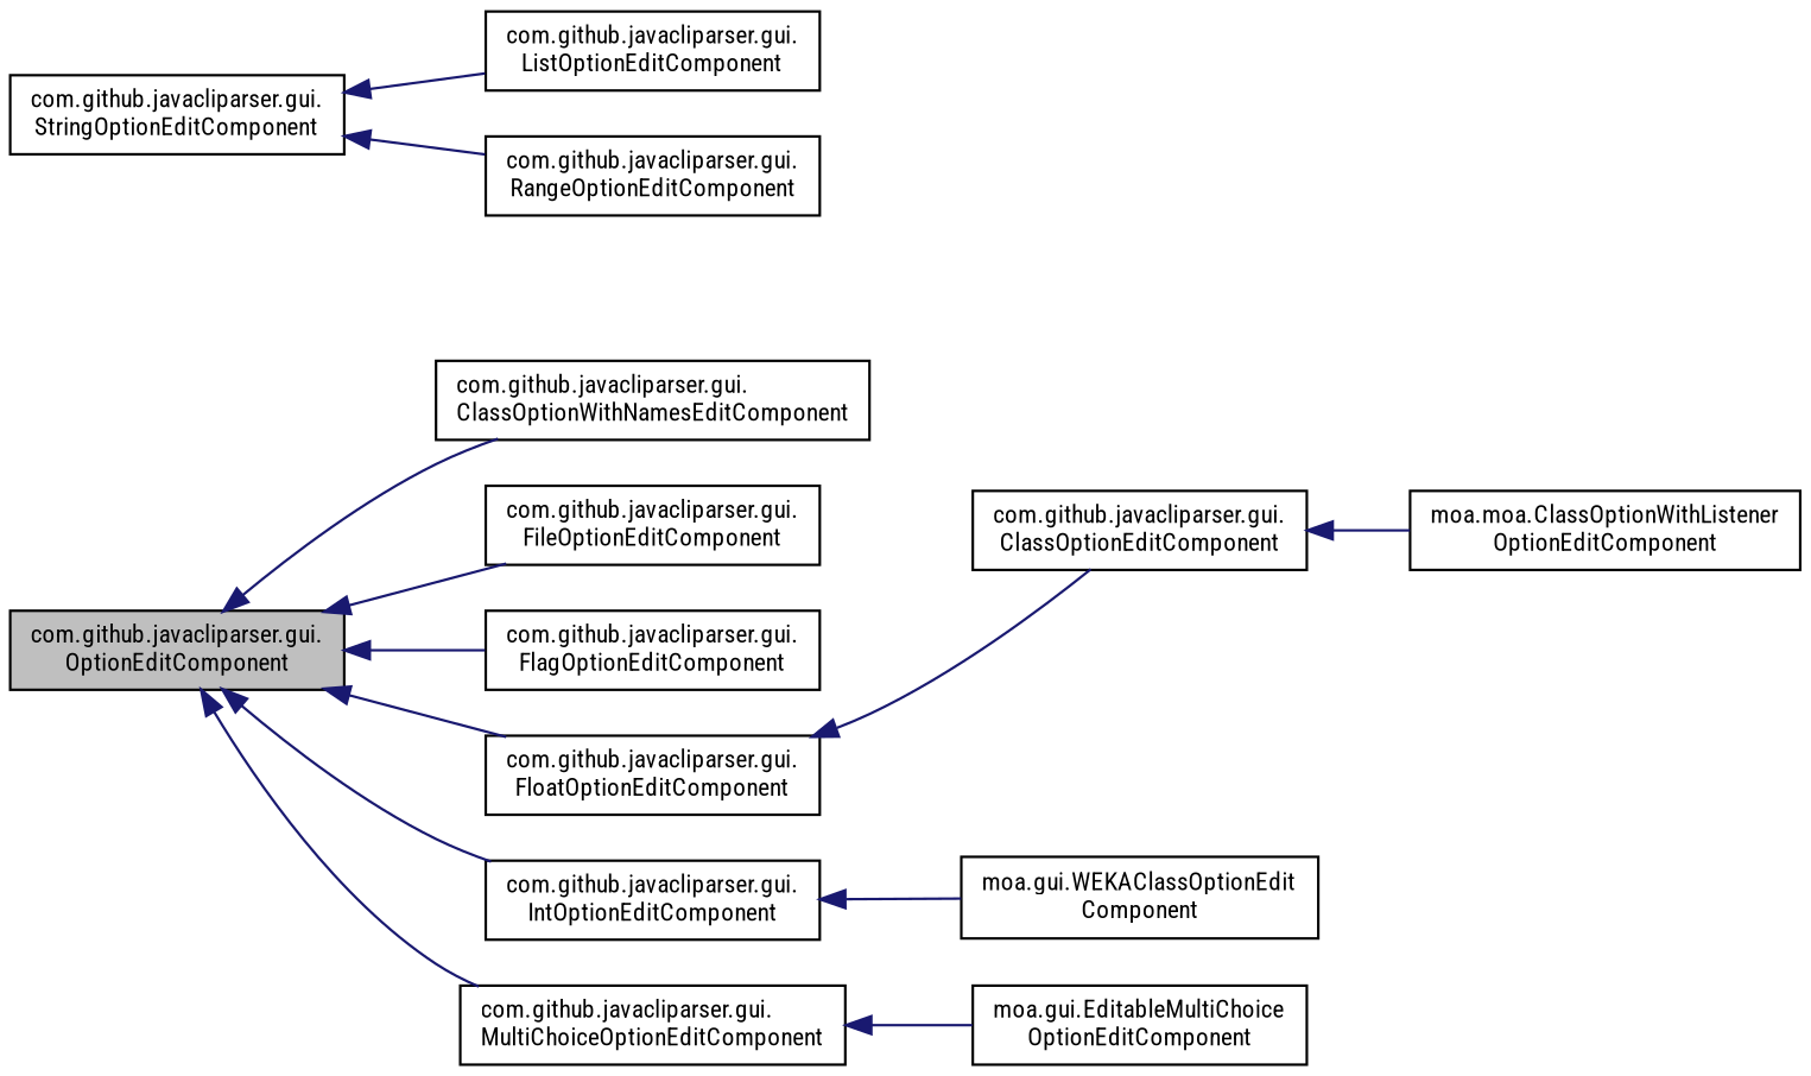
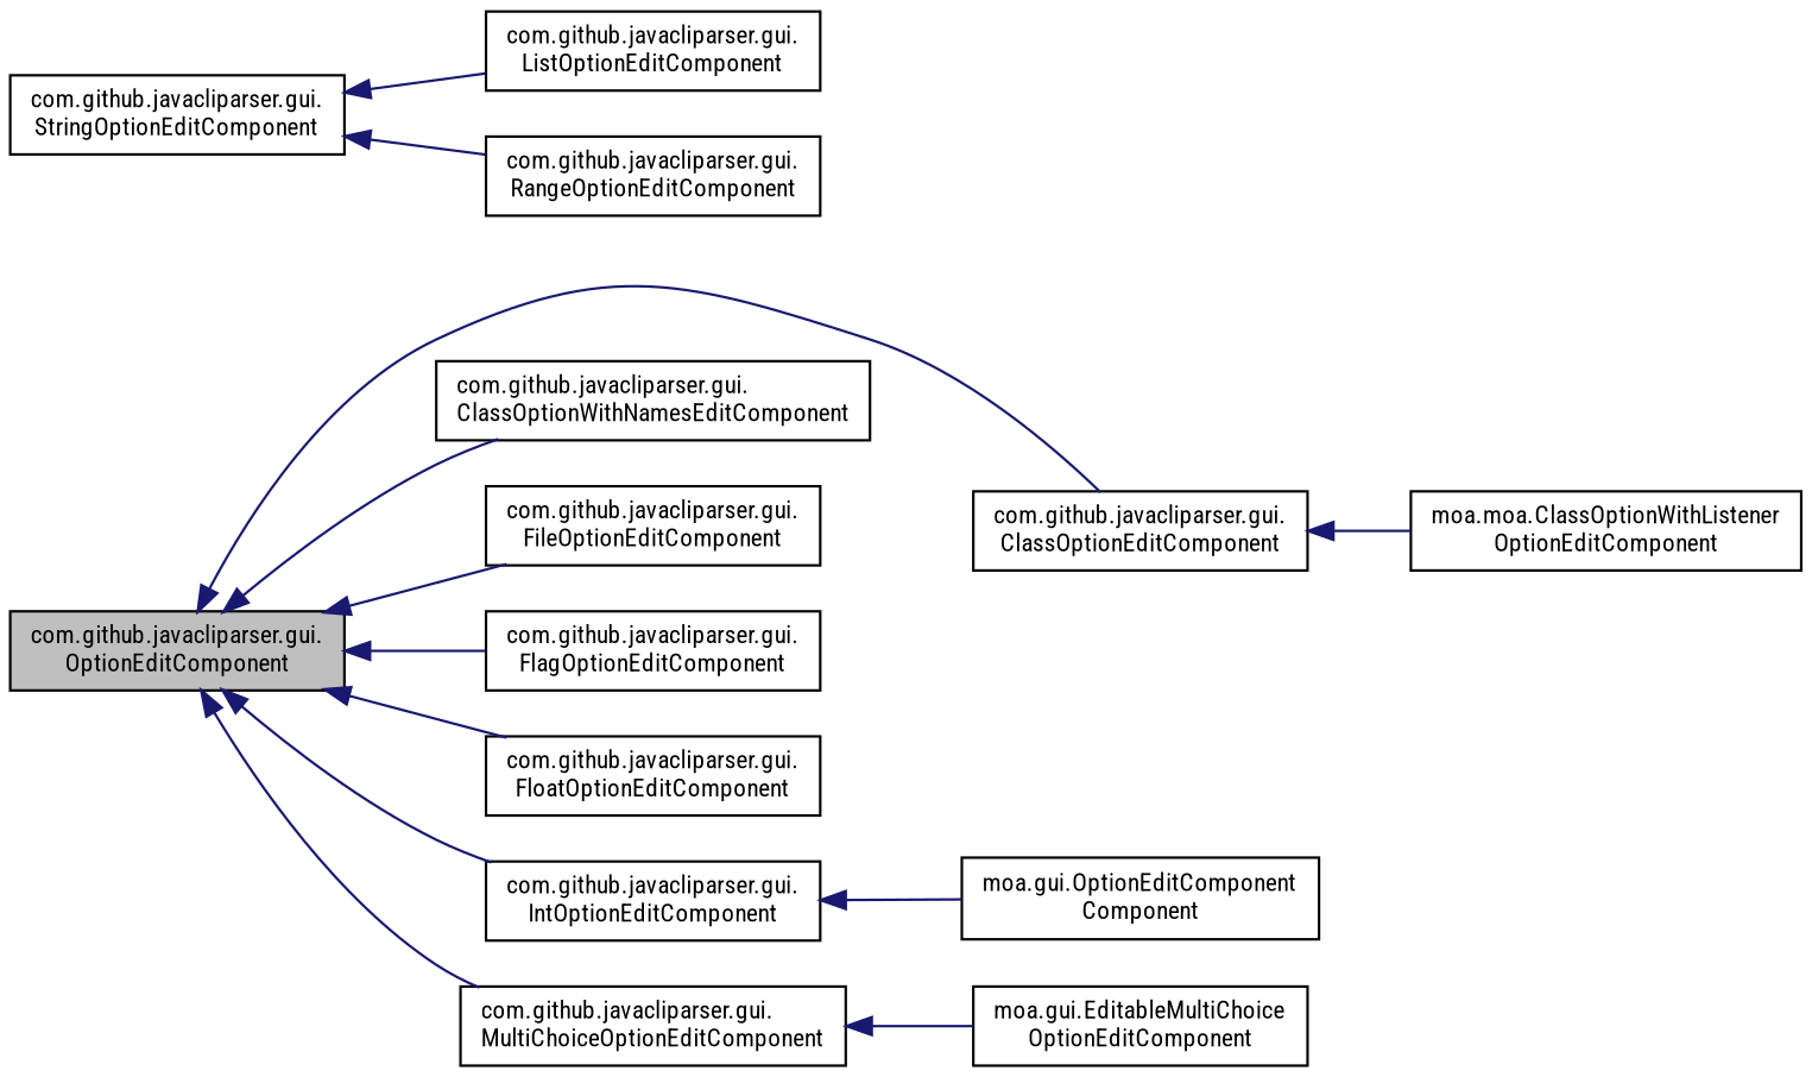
  digraph {
    fontname="Roboto Condensed"
    rankdir=LR
    node [color=black fillcolor=white fontname="Roboto Condensed" fontsize=10 shape=record style=filled]
    edge [color=midnightblue dir=back fontname="Roboto Condensed" fontsize=10 labelfontname=Helvetica labelfontsize=10 style=solid]
    n1 [fillcolor=grey75 fontcolor=black height=0.2 label="com.github.javacliparser.gui.\lOptionEditComponent" width=0.4]
    n2 [height=0.2 label="com.github.javacliparser.gui.\lClassOptionEditComponent" width=0.4]
    n3 [height=0.2 label="com.github.javacliparser.gui.\lClassOptionWithNamesEditComponent" width=0.4]
    n4 [height=0.2 label="com.github.javacliparser.gui.\lFileOptionEditComponent" width=0.4]
    n5 [height=0.2 label="com.github.javacliparser.gui.\lFlagOptionEditComponent" width=0.4]
    n6 [height=0.2 label="com.github.javacliparser.gui.\lFloatOptionEditComponent" width=0.4]
    n7 [height=0.2 label="com.github.javacliparser.gui.\lIntOptionEditComponent" width=0.4]
    n8 [height=0.2 label="com.github.javacliparser.gui.\lMultiChoiceOptionEditComponent" width=0.4]
    n9 [height=0.2 label="moa.moa.ClassOptionWithListener\lOptionEditComponent" width=0.4]
-   n10 [height=0.2 label="moa.gui.WEKAClassOptionEdit\lComponent" width=0.4]
+   n10 [height=0.2 label="moa.gui.OptionEditComponent\lComponent" width=0.4]
    n11 [height=0.2 label="moa.gui.EditableMultiChoice\lOptionEditComponent" width=0.4]
    n12 [height=0.2 label="com.github.javacliparser.gui.\lStringOptionEditComponent" width=0.4]
    n13 [height=0.2 label="com.github.javacliparser.gui.\lListOptionEditComponent" width=0.4]
    n14 [height=0.2 label="com.github.javacliparser.gui.\lRangeOptionEditComponent" width=0.4]
-   n6 -> n2
+   n1 -> n2
    n1 -> n3
    n1 -> n4
    n1 -> n5
    n1 -> n6
    n1 -> n7
    n1 -> n8
    n2 -> n9
    n7 -> n10
    n8 -> n11
    n12 -> n13
    n12 -> n14
  }
